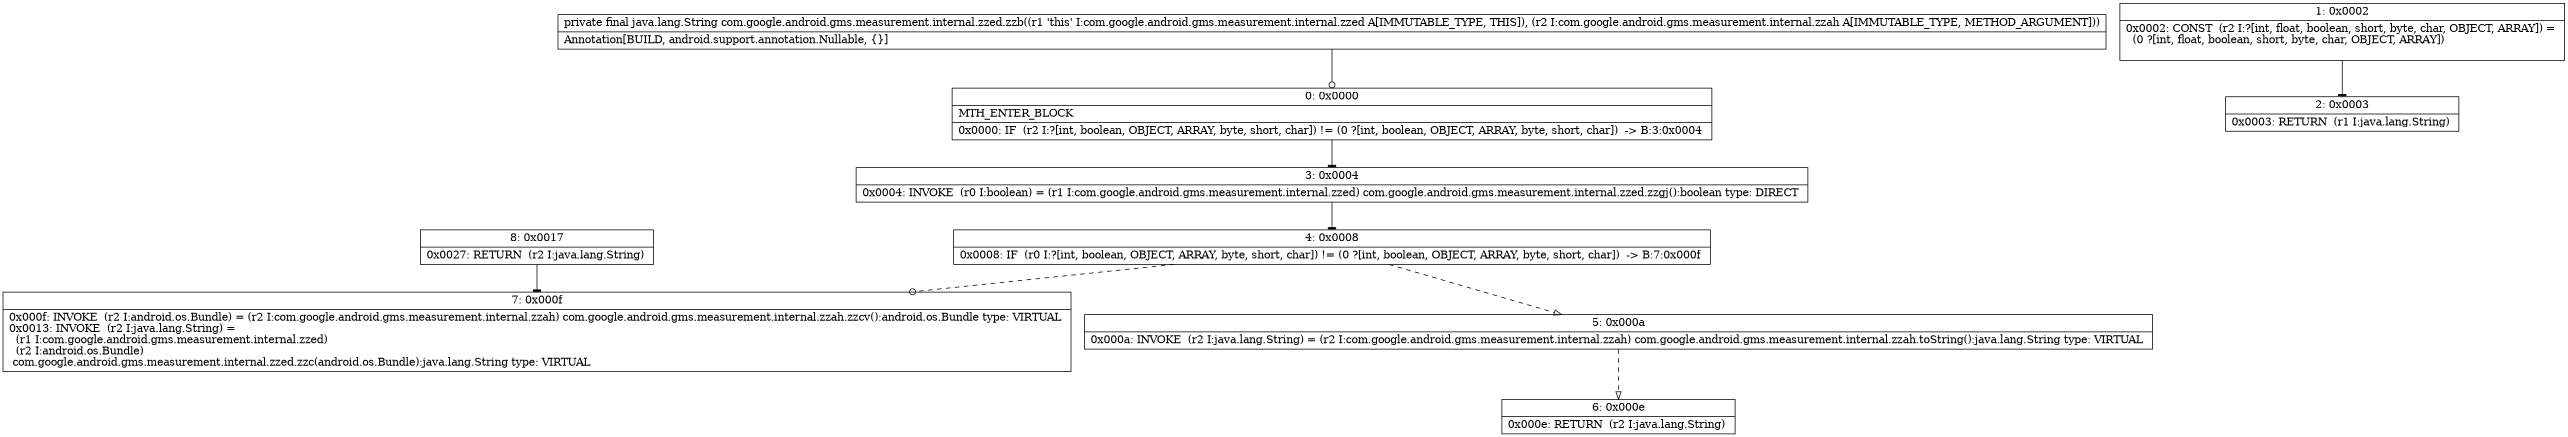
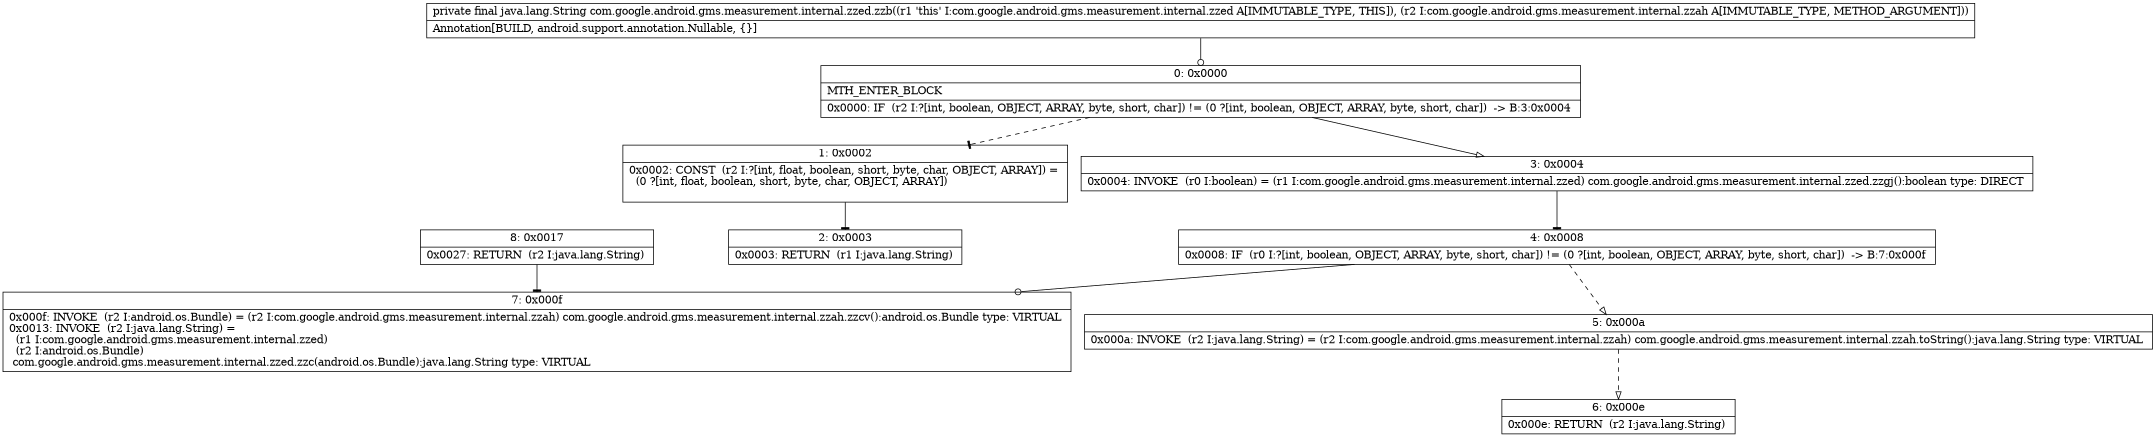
  digraph {
    node [shape=record]
    edge [arrowhead=tee]
    n1 [label="{0\:\ 0x0000|MTH_ENTER_BLOCK\l|0x0000: IF  (r2 I:?[int, boolean, OBJECT, ARRAY, byte, short, char]) != (0 ?[int, boolean, OBJECT, ARRAY, byte, short, char])  \-\> B:3:0x0004 \l}"]
    n2 [label="{1\:\ 0x0002|0x0002: CONST  (r2 I:?[int, float, boolean, short, byte, char, OBJECT, ARRAY]) = \l  (0 ?[int, float, boolean, short, byte, char, OBJECT, ARRAY])\l \l}"]
    n3 [label="{3\:\ 0x0004|0x0004: INVOKE  (r0 I:boolean) = (r1 I:com.google.android.gms.measurement.internal.zzed) com.google.android.gms.measurement.internal.zzed.zzgj():boolean type: DIRECT \l}"]
    n4 [label="{2\:\ 0x0003|0x0003: RETURN  (r1 I:java.lang.String) \l}"]
    n5 [label="{4\:\ 0x0008|0x0008: IF  (r0 I:?[int, boolean, OBJECT, ARRAY, byte, short, char]) != (0 ?[int, boolean, OBJECT, ARRAY, byte, short, char])  \-\> B:7:0x000f \l}"]
    n6 [label="{5\:\ 0x000a|0x000a: INVOKE  (r2 I:java.lang.String) = (r2 I:com.google.android.gms.measurement.internal.zzah) com.google.android.gms.measurement.internal.zzah.toString():java.lang.String type: VIRTUAL \l}"]
    n7 [label="{7\:\ 0x000f|0x000f: INVOKE  (r2 I:android.os.Bundle) = (r2 I:com.google.android.gms.measurement.internal.zzah) com.google.android.gms.measurement.internal.zzah.zzcv():android.os.Bundle type: VIRTUAL \l0x0013: INVOKE  (r2 I:java.lang.String) = \l  (r1 I:com.google.android.gms.measurement.internal.zzed)\l  (r2 I:android.os.Bundle)\l com.google.android.gms.measurement.internal.zzed.zzc(android.os.Bundle):java.lang.String type: VIRTUAL \l}"]
    n8 [label="{6\:\ 0x000e|0x000e: RETURN  (r2 I:java.lang.String) \l}"]
    n9 [label="{8\:\ 0x0017|0x0027: RETURN  (r2 I:java.lang.String) \l}"]
    n10 [label="{private final java.lang.String com.google.android.gms.measurement.internal.zzed.zzb((r1 'this' I:com.google.android.gms.measurement.internal.zzed A[IMMUTABLE_TYPE, THIS]), (r2 I:com.google.android.gms.measurement.internal.zzah A[IMMUTABLE_TYPE, METHOD_ARGUMENT]))  | Annotation[BUILD, android.support.annotation.Nullable, \{\}]\l}"]
-   n1 -> n3
+   n1 -> n2 [style=dashed]
+   n1 -> n3 [arrowhead=onormal]
    n2 -> n4
    n3 -> n5
    n5 -> n6 [arrowhead=onormal style=dashed]
-   n5 -> n7 [arrowhead=odot style=dashed]
+   n5 -> n7 [arrowhead=odot]
    n6 -> n8 [arrowhead=onormal style=dashed]
    n9 -> n7
    n10 -> n1 [arrowhead=odot]
  }
